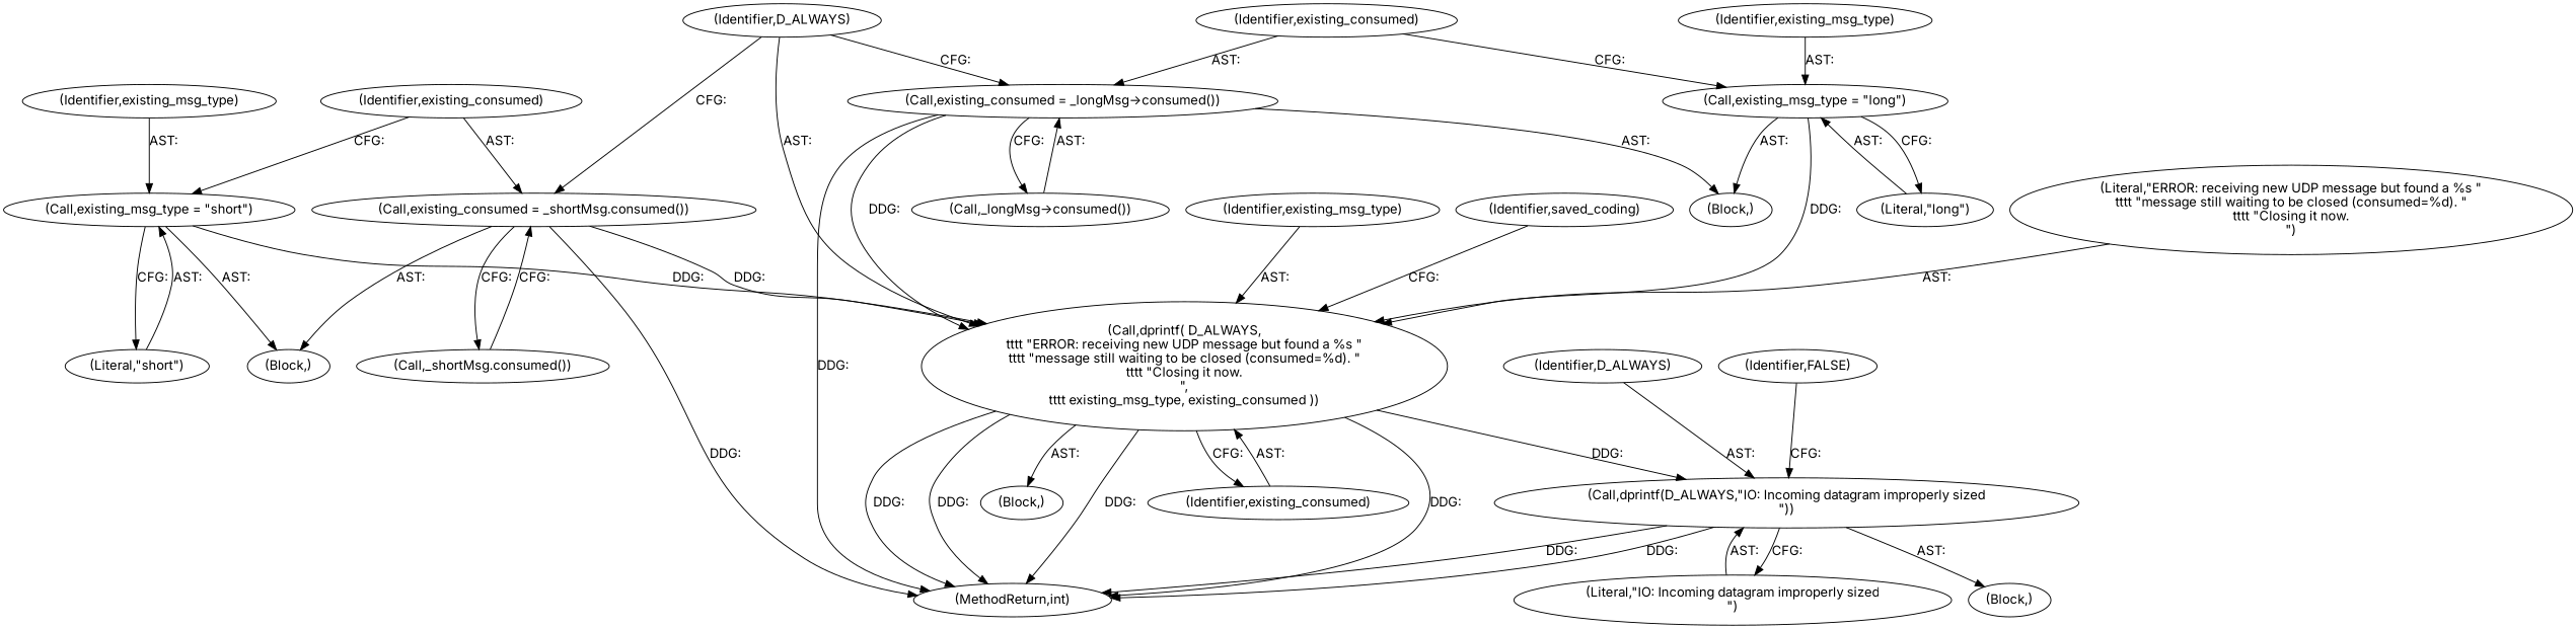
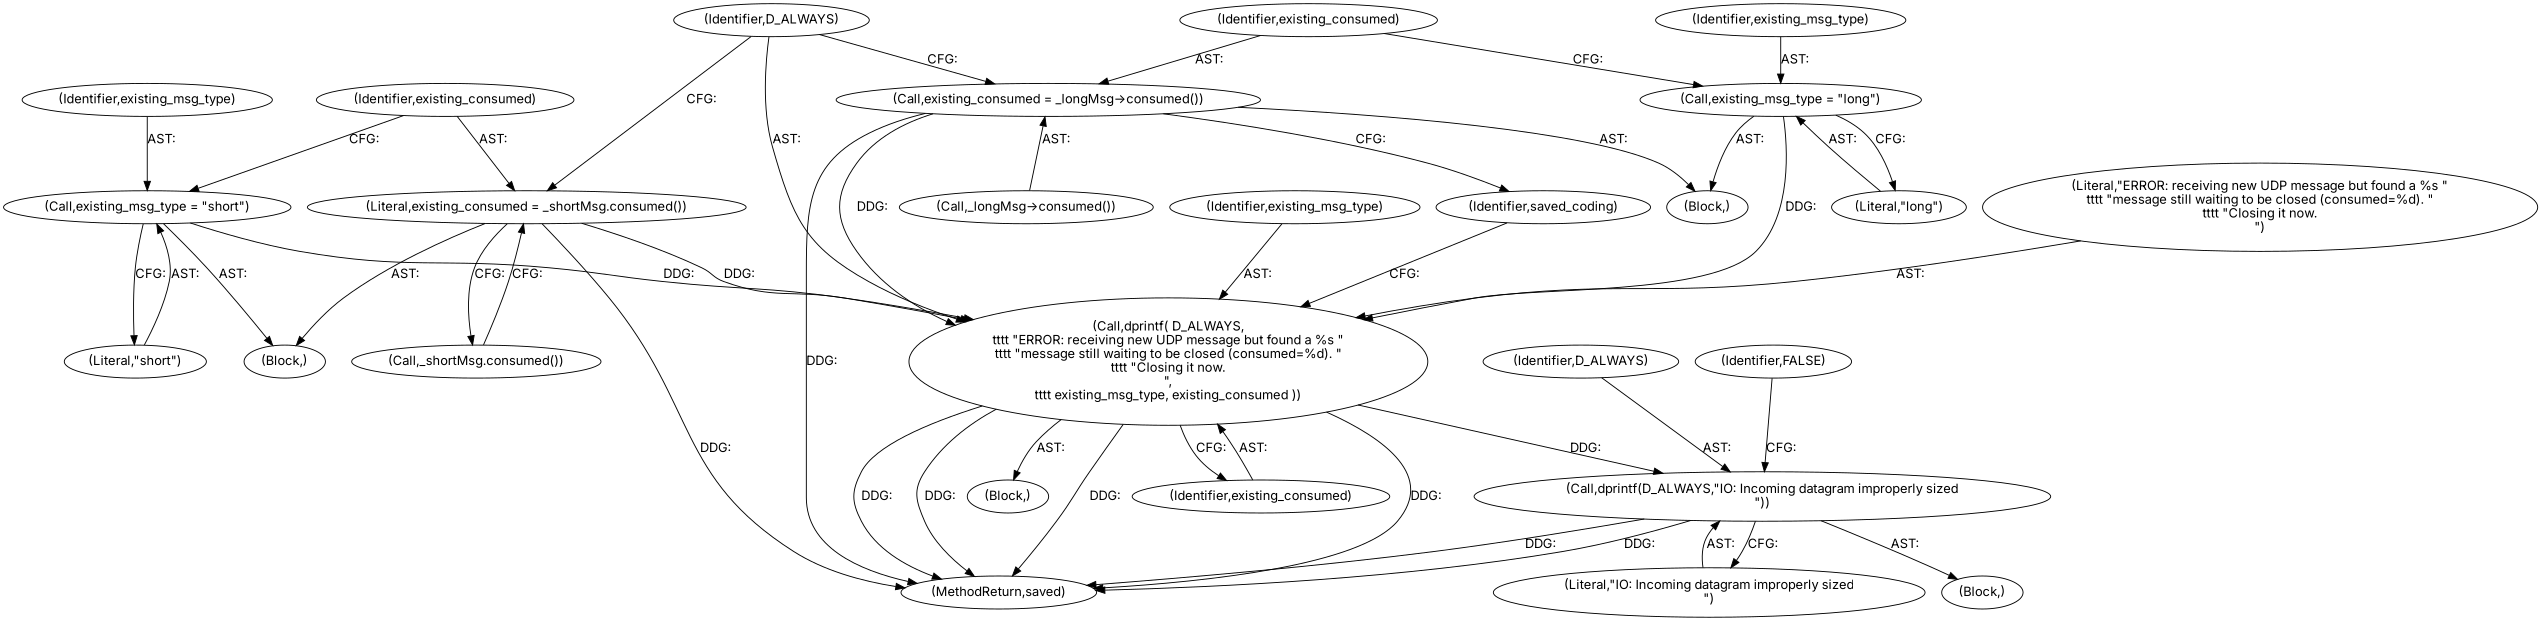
  digraph {
    fontname=Inter
    node [fontname=Inter]
    edge [fontname=Inter]
    n1 [label="(Call,dprintf( D_ALWAYS,\n\t\t\t\t \"ERROR: receiving new UDP message but found a %s \"\n\t\t\t\t \"message still waiting to be closed (consumed=%d). \"\n\t\t\t\t \"Closing it now.\n\",\n\t\t\t\t existing_msg_type, existing_consumed ))"]
    n2 [label="(Call,dprintf(D_ALWAYS,\"IO: Incoming datagram improperly sized\n\"))"]
    n3 [label="(Identifier,existing_consumed)"]
-   n4 [label="(MethodReturn,int)"]
+   n4 [label="(MethodReturn,saved)"]
    n5 [label="(Block,)"]
    n6 [label="(Block,)"]
    n7 [label="(Literal,\"IO: Incoming datagram improperly sized\n\")"]
    n8 [label="(Call,existing_msg_type = \"short\")"]
    n9 [label="(Literal,\"short\")"]
    n10 [label="(Block,)"]
    n11 [label="(Call,existing_msg_type = \"long\")"]
    n12 [label="(Block,)"]
    n13 [label="(Literal,\"long\")"]
-   n14 [label="(Call,existing_consumed = _shortMsg.consumed())"]
+   n14 [label="(Literal,existing_consumed = _shortMsg.consumed())"]
    n15 [label="(Call,_shortMsg.consumed())"]
    n16 [label="(Call,existing_consumed = _longMsg->consumed())"]
    n17 [label="(Call,_longMsg->consumed())"]
    n18 [label="(Literal,\"ERROR: receiving new UDP message but found a %s \"\n\t\t\t\t \"message still waiting to be closed (consumed=%d). \"\n\t\t\t\t \"Closing it now.\n\")"]
    n19 [label="(Identifier,existing_msg_type)"]
    n20 [label="(Identifier,D_ALWAYS)"]
    n21 [label="(Identifier,saved_coding)"]
    n22 [label="(Identifier,existing_consumed)"]
    n23 [label="(Identifier,FALSE)"]
    n24 [label="(Identifier,existing_msg_type)"]
    n25 [label="(Identifier,existing_msg_type)"]
    n26 [label="(Identifier,existing_consumed)"]
    n27 [label="(Identifier,D_ALWAYS)"]
    n1 -> n2 [label="DDG: "]
    n1 -> n3 [label="CFG: "]
    n1 -> n4 [label="DDG: "]
    n1 -> n4 [label="DDG: "]
    n1 -> n4 [label="DDG: "]
    n1 -> n4 [label="DDG: "]
    n1 -> n5 [label="AST: "]
    n2 -> n4 [label="DDG: "]
    n2 -> n4 [label="DDG: "]
    n2 -> n6 [label="AST: "]
    n2 -> n7 [label="CFG: "]
    n3 -> n1 [label="AST: "]
    n7 -> n2 [label="AST: "]
    n8 -> n1 [label="DDG: "]
    n8 -> n9 [label="CFG: "]
    n8 -> n10 [label="AST: "]
    n9 -> n8 [label="AST: "]
    n11 -> n1 [label="DDG: "]
    n11 -> n12 [label="AST: "]
    n11 -> n13 [label="CFG: "]
    n13 -> n11 [label="AST: "]
    n14 -> n1 [label="DDG: "]
    n14 -> n4 [label="DDG: "]
    n14 -> n10 [label="AST: "]
    n14 -> n15 [label="CFG: "]
    n15 -> n14 [label="CFG: "]
    n16 -> n1 [label="DDG: "]
    n16 -> n4 [label="DDG: "]
    n16 -> n12 [label="AST: "]
-   n16 -> n17 [label="CFG: "]
+   n16 -> n21 [label="CFG: "]
    n17 -> n16 [label="AST: "]
    n18 -> n1 [label="AST: "]
    n19 -> n1 [label="AST: "]
    n20 -> n2 [label="AST: "]
    n21 -> n1 [label="CFG: "]
    n22 -> n8 [label="CFG: "]
    n22 -> n14 [label="AST: "]
    n23 -> n2 [label="CFG: "]
    n24 -> n8 [label="AST: "]
    n25 -> n11 [label="AST: "]
    n26 -> n11 [label="CFG: "]
    n26 -> n16 [label="AST: "]
    n27 -> n1 [label="AST: "]
    n27 -> n14 [label="CFG: "]
    n27 -> n16 [label="CFG: "]
  }
